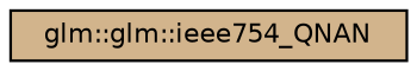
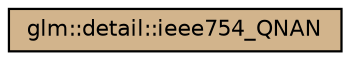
  digraph {
    rankdir=LR
-   n1 [color=black fillcolor=tan fontname=Helvetica fontsize=10 height=0.2 label="glm::glm::ieee754_QNAN" shape=box style=filled width=0.4]
+   n1 [color=black fillcolor=tan fontname=Helvetica fontsize=10 height=0.2 label="glm::detail::ieee754_QNAN" shape=box style=filled width=0.4]
  }
